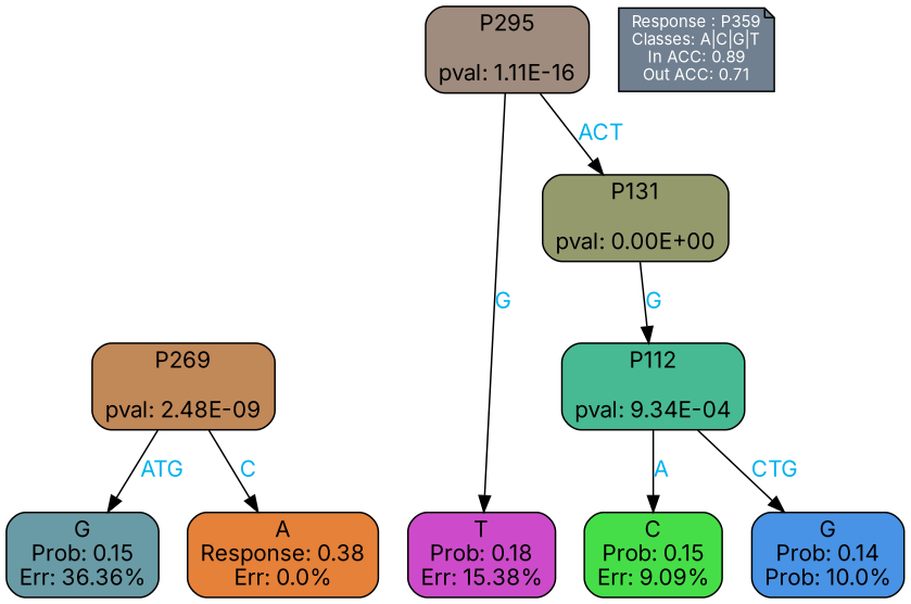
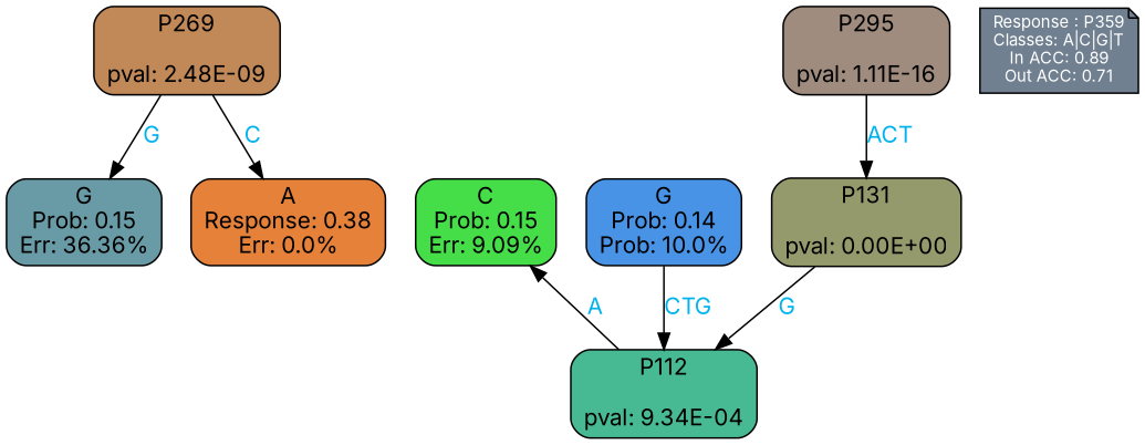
  digraph {
    fontname=Inter
    ranksep=equally
    splines=polylines
    node [color=black fontname=Inter shape=box style="filled, rounded"]
    edge [fontcolor=deepskyblue2 fontname=Inter]
    n1 [fillcolor="#699ba6" label="G\nProb: 0.15\nErr: 36.36%"]
    n2 [fillcolor="#e58139" label="A\nResponse: 0.38\nErr: 0.0%"]
    n3 [fillcolor="#45de48" label="C\nProb: 0.15\nErr: 9.09%"]
    n4 [fillcolor="#4893e5" label="G\nProb: 0.14\nProb: 10.0%"]
-   n5 [fillcolor="#cd4bca" label="T\nProb: 0.18\nErr: 15.38%"]
    n6 [align=left fillcolor=slategray fontcolor=white fontsize=10 label="Response : P359\nClasses: A|C|G|T\nIn ACC: 0.89\nOut ACC: 0.71\n" shape=note style=filled]
    n7 [fillcolor="#9f8c7e" label="P295\n\npval: 1.11E-16"]
    n8 [fillcolor="#959a6d" label="P131\n\npval: 0.00E+00"]
    n9 [fillcolor="#47ba93" label="P112\n\npval: 9.34E-04"]
    n10 [fillcolor="#c18858" label="P269\n\npval: 2.48E-09"]
    subgraph sub_1 {
      rank=same
      n1
      n2
      n3
      n4
-     n5
    }
    subgraph sub_2 {
      rank=same
      n6
      n7
    }
-   n7 -> n5 [label=G]
    n7 -> n8 [label=ACT]
    n8 -> n9 [label=G]
    n9 -> n3 [label=A]
-   n9 -> n4 [label=CTG]
-   n10 -> n1 [label=ATG]
+   n4 -> n9 [label=CTG]
+   n10 -> n1 [label=G]
    n10 -> n2 [label=C]
  }
